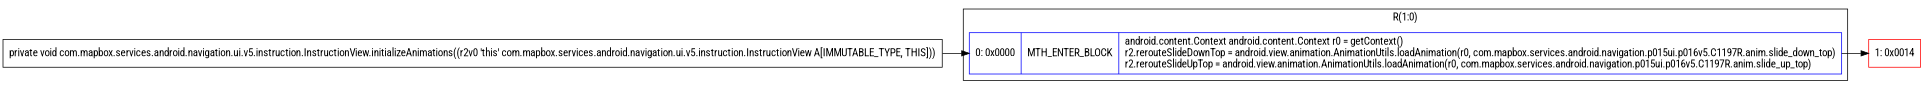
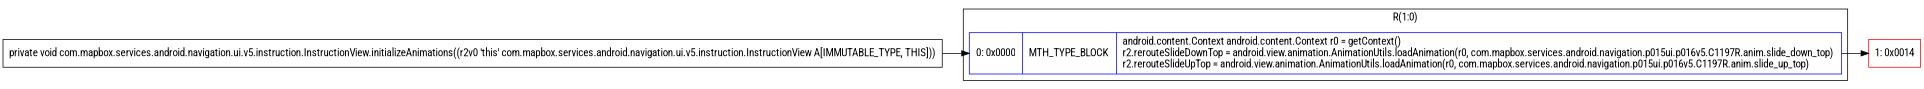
  digraph {
    rankdir=LR
    fontname="Roboto Condensed"
    node [shape=record fontname="Roboto Condensed"]
    edge [fontname="Roboto Condensed"]
-   n1 [color=blue label="{0\:\ 0x0000|MTH_ENTER_BLOCK\l|android.content.Context android.content.Context r0 = getContext()\lr2.rerouteSlideDownTop = android.view.animation.AnimationUtils.loadAnimation(r0, com.mapbox.services.android.navigation.p015ui.p016v5.C1197R.anim.slide_down_top)\lr2.rerouteSlideUpTop = android.view.animation.AnimationUtils.loadAnimation(r0, com.mapbox.services.android.navigation.p015ui.p016v5.C1197R.anim.slide_up_top)\l}"]
+   n1 [color=blue label="{0\:\ 0x0000|MTH_TYPE_BLOCK\l|android.content.Context android.content.Context r0 = getContext()\lr2.rerouteSlideDownTop = android.view.animation.AnimationUtils.loadAnimation(r0, com.mapbox.services.android.navigation.p015ui.p016v5.C1197R.anim.slide_down_top)\lr2.rerouteSlideUpTop = android.view.animation.AnimationUtils.loadAnimation(r0, com.mapbox.services.android.navigation.p015ui.p016v5.C1197R.anim.slide_up_top)\l}"]
    n2 [color=red label="{1\:\ 0x0014}"]
    n3 [label="{private void com.mapbox.services.android.navigation.ui.v5.instruction.InstructionView.initializeAnimations((r2v0 'this' com.mapbox.services.android.navigation.ui.v5.instruction.InstructionView A[IMMUTABLE_TYPE, THIS])) }"]
    subgraph cluster_1 {
      label="R(1:0)"
      n1
    }
    n1 -> n2
    n3 -> n1
  }
